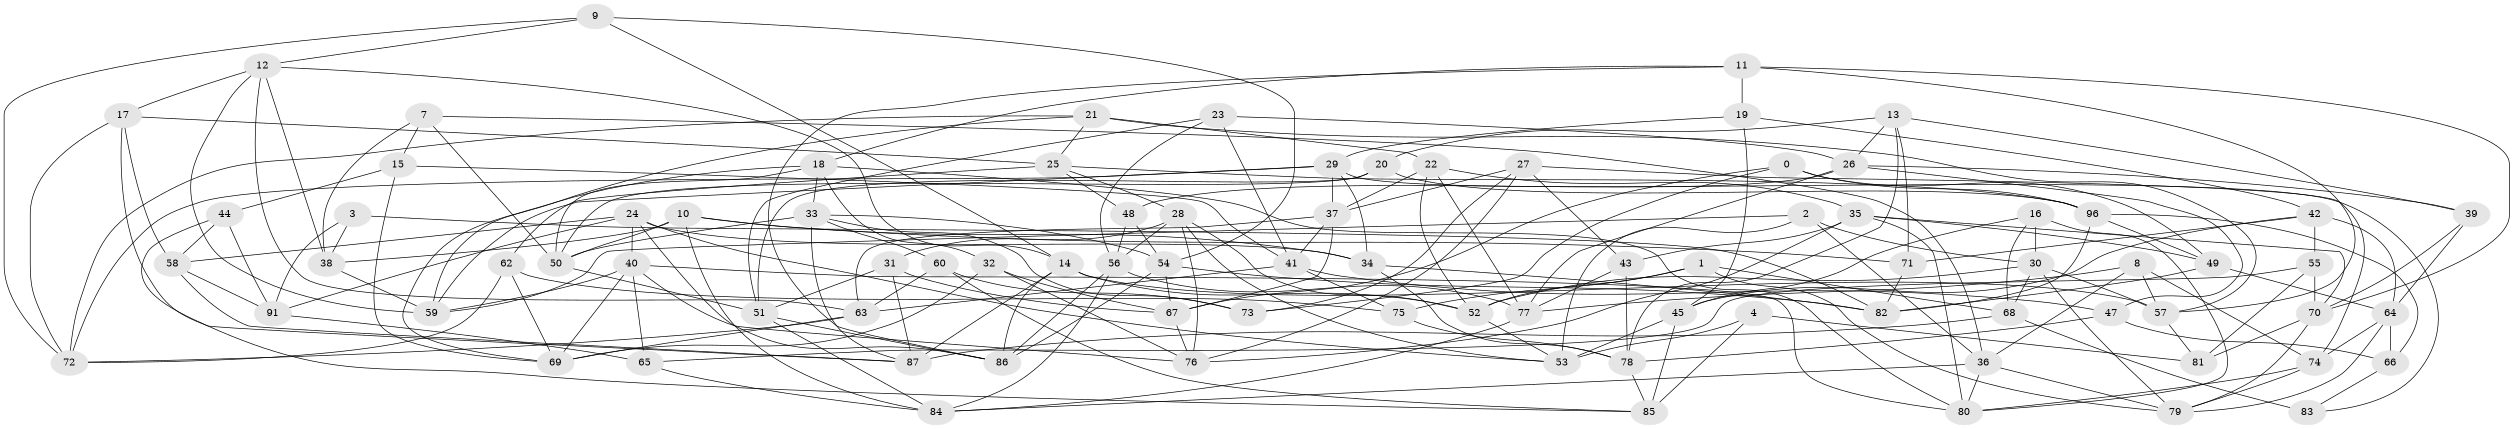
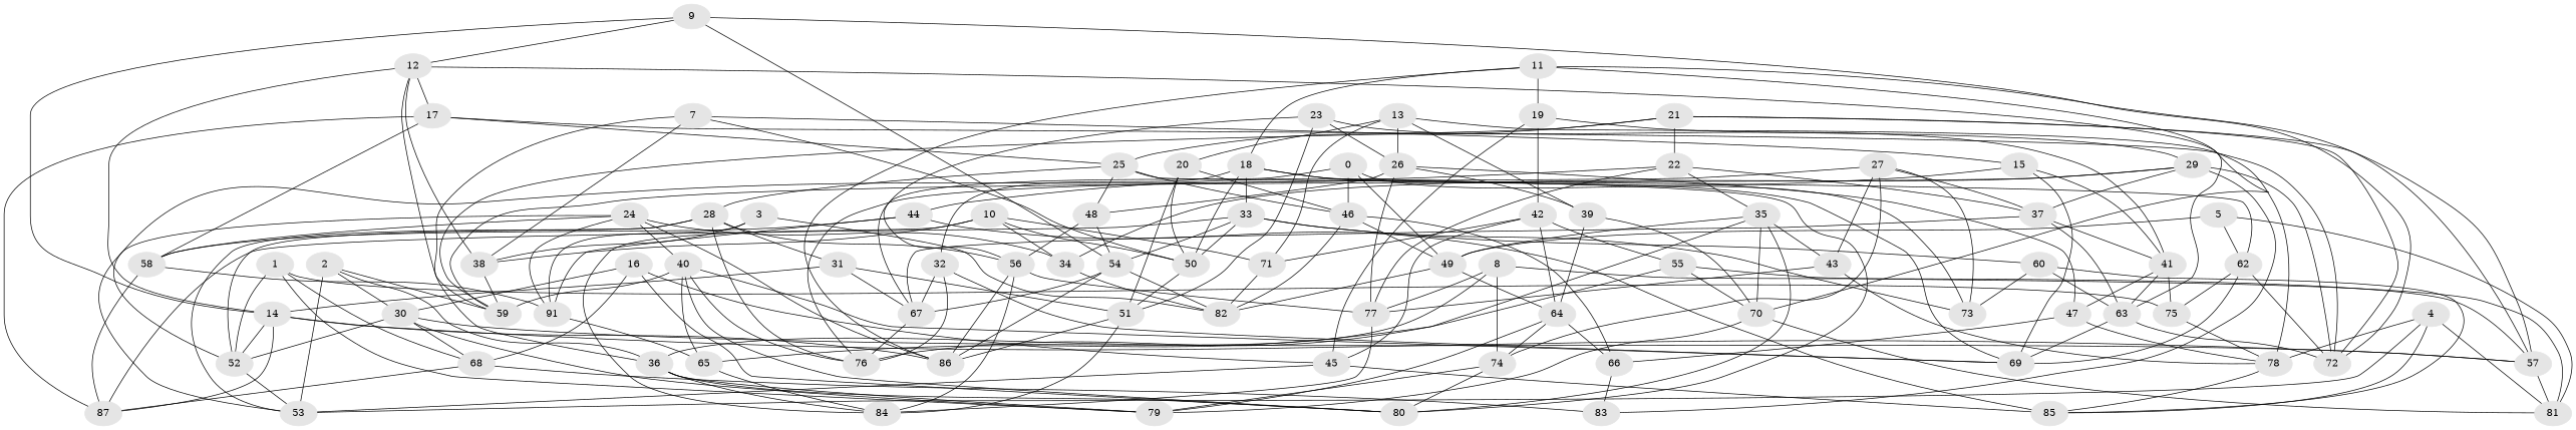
  graph {
    node [color=gray90 style=filled]
    edge [weight=1.0]
    1
    52
    68
    75
    79
    53
    87
    83
    78
    2
    30
    36
    59
    57
    84
    80
    3
    38
    n19 [label=91]
    82
    17
    72
    25
    58
    65
    4
    81
    85
+   5
    49
    62
    64
    69
    n34 [label=0]
-   46 [label=96]
+   46
    67
    73
    66
    76
    7
    15
    50
    41
    44
    51
    8
    74
    77
    9
    12
    14
    54
    63
    86
    10
    34
    71
    11
    18
    70
    19
    32
    33
    13
    20
    26
    39
    45
    29
    42
    48
    47
    16
    28
    60
    37
    55
    21
    22
    35
    43
    23
    56
    24
    40
    31
    27
    1 -- 52
    1 -- 68
    1 -- 75
    1 -- 79
    52 -- 53
    68 -- 87
    68 -- 83 [weight=2.0]
    75 -- 78
    78 -- 85
    2 -- 53
    2 -- 30
    2 -- 36
    2 -- 59
    30 -- 52
    30 -- 68
    30 -- 79
    30 -- 57
    36 -- 79
    36 -- 84
    36 -- 80
    57 -- 81
    3 -- 38
    3 -- n19
    3 -- 82
    38 -- 59
    n19 -- 65
    17 -- 87
    17 -- 72
    17 -- 25
    17 -- 58
    25 -- 62
    25 -- 46
    25 -- 48
    25 -- 28
    58 -- 87
    58 -- n19 [weight=2.0]
    65 -- 84
    4 -- 53
-   34 -- 78
+   4 -- 78
    4 -- 81
    4 -- 85
+   5 -- 81
+   5 -- 49
+   5 -- 62 [weight=2.0]
    49 -- 82
    49 -- 64
    62 -- 75
    62 -- 72
    62 -- 69
    64 -- 79
    64 -- 66
    64 -- 74
    n34 -- 49
    n34 -- 46
    n34 -- 67
    n34 -- 73
    46 -- 82
    46 -- 49
    46 -- 66
    67 -- 76
    66 -- 83
    7 -- 36
    7 -- 38
    7 -- 15
    7 -- 50
    15 -- 69
    15 -- 41
    15 -- 44
    50 -- 51
    41 -- 75
    41 -- 63
    41 -- 47
    44 -- n19
    44 -- 58
    44 -- 85
    51 -- 84
    51 -- 86
    8 -- 36
    8 -- 57
    8 -- 74
    8 -- 77
    74 -- 79
    74 -- 80
    77 -- 84
    9 -- 72
    9 -- 12
    9 -- 14
    9 -- 54
    12 -- 59
    12 -- 38
    12 -- 17
    12 -- 14
    12 -- 63
    14 -- 52
    14 -- 87
    14 -- 57
    14 -- 86
    54 -- 82
    54 -- 67
    54 -- 86
    63 -- 72
    63 -- 69
    10 -- 84
    10 -- 38 [weight=2.0]
    10 -- 50
    10 -- 34
    10 -- 71
    34 -- 82
    71 -- 82
    11 -- 57
    11 -- 86
    11 -- 18
    11 -- 70
    11 -- 19
    18 -- 80
    18 -- 69
    18 -- 50
    18 -- 32
    18 -- 33
    70 -- 79
    70 -- 81
    19 -- 45
    19 -- 29
    19 -- 42
    32 -- 69
    32 -- 67
    32 -- 76
    33 -- 87
    33 -- 73
    33 -- 50
    33 -- 54
    33 -- 60
    13 -- 78
    13 -- 71
    13 -- 20
    13 -- 26
    13 -- 39
    20 -- 46
    20 -- 50
    20 -- 51
    26 -- 77
    26 -- 39
    26 -- 48
    26 -- 47
    39 -- 64
    39 -- 70
    45 -- 53
    45 -- 85 [weight=2.0]
    29 -- 83
    29 -- 59
    29 -- 72
    29 -- 34
    29 -- 37
    42 -- 64
    42 -- 71
    42 -- 45
    42 -- 55 [weight=2.0]
    48 -- 54
    48 -- 56
    47 -- 78
    47 -- 66
    16 -- 68
    16 -- 30
    16 -- 80
    16 -- 45
    28 -- 52
    28 -- 53
    28 -- 76
    28 -- 56
    28 -- 31
    60 -- 85
    60 -- 73
    60 -- 63
    37 -- 67
    37 -- 41
    37 -- 63
    55 -- 65
    55 -- 81 [weight=2.0]
    55 -- 70
    21 -- 59
    21 -- 57
    21 -- 72
    21 -- 25
    21 -- 22 [weight=2.0]
    22 -- 52
    22 -- 77
    22 -- 37
    22 -- 35
    35 -- 80
    35 -- 49
    35 -- 76
    35 -- 70
    35 -- 43
    43 -- 78
    43 -- 77
    23 -- 41
    23 -- 51
    23 -- 26
    23 -- 56
    56 -- 84
    56 -- 77
    56 -- 86
    24 -- 53
    24 -- n19
    24 -- 58
    24 -- 86
    24 -- 34
    24 -- 40
    40 -- 59
    40 -- 80
    40 -- 65
    40 -- 69
    40 -- 76
-   31 -- 87
+   31 -- 14
    31 -- 67
    31 -- 51
    27 -- 73
    27 -- 76
    27 -- 74 [weight=2.0]
    27 -- 37
    27 -- 43
  }
